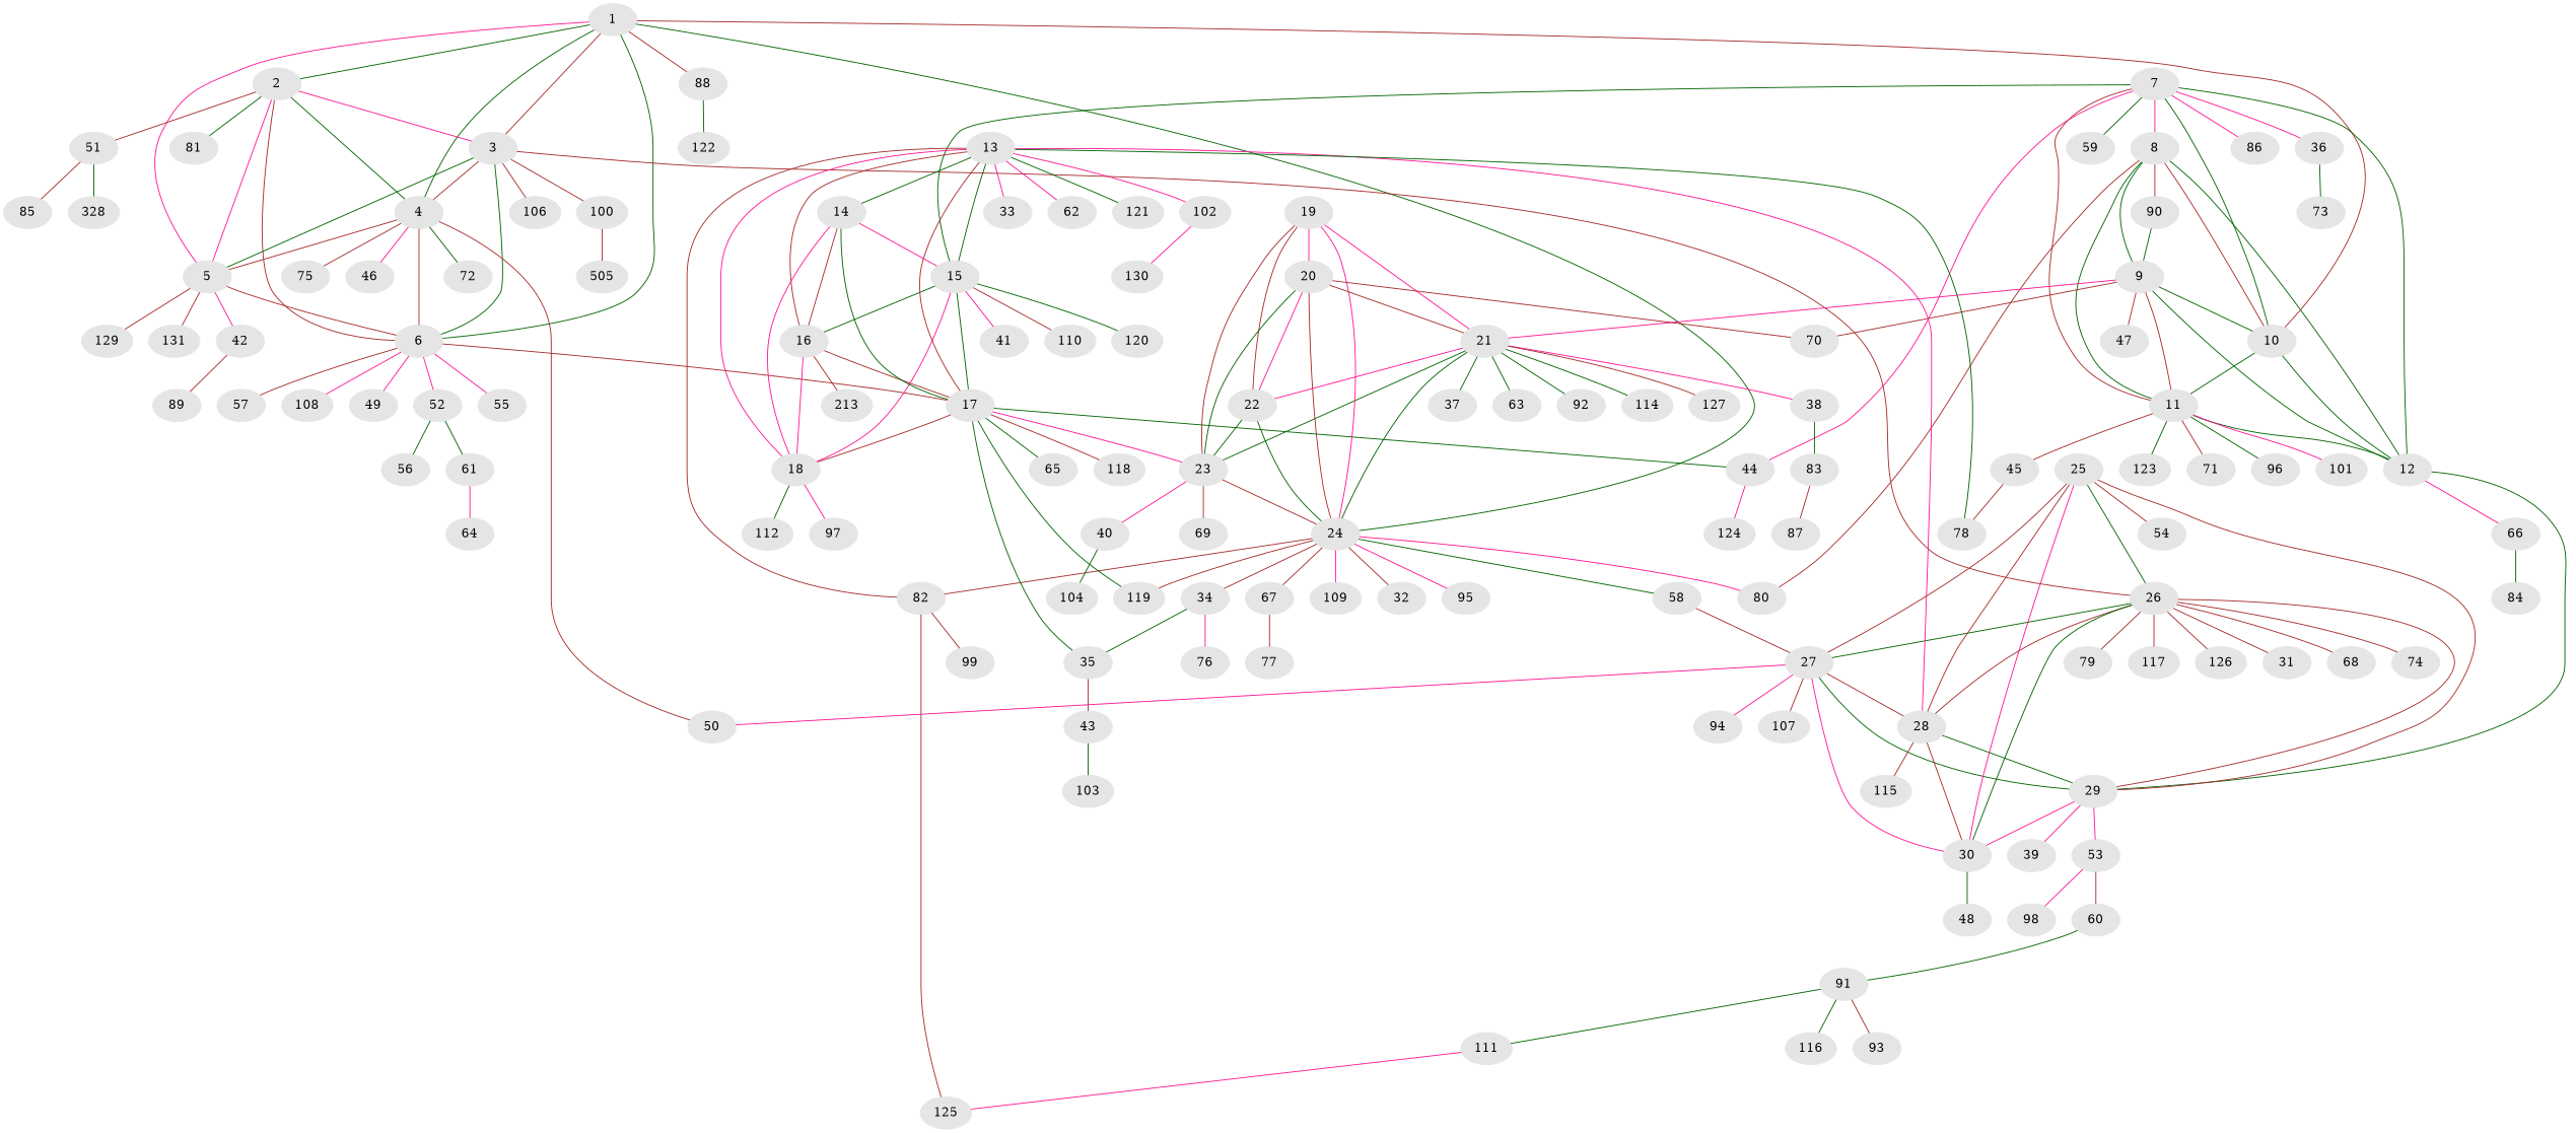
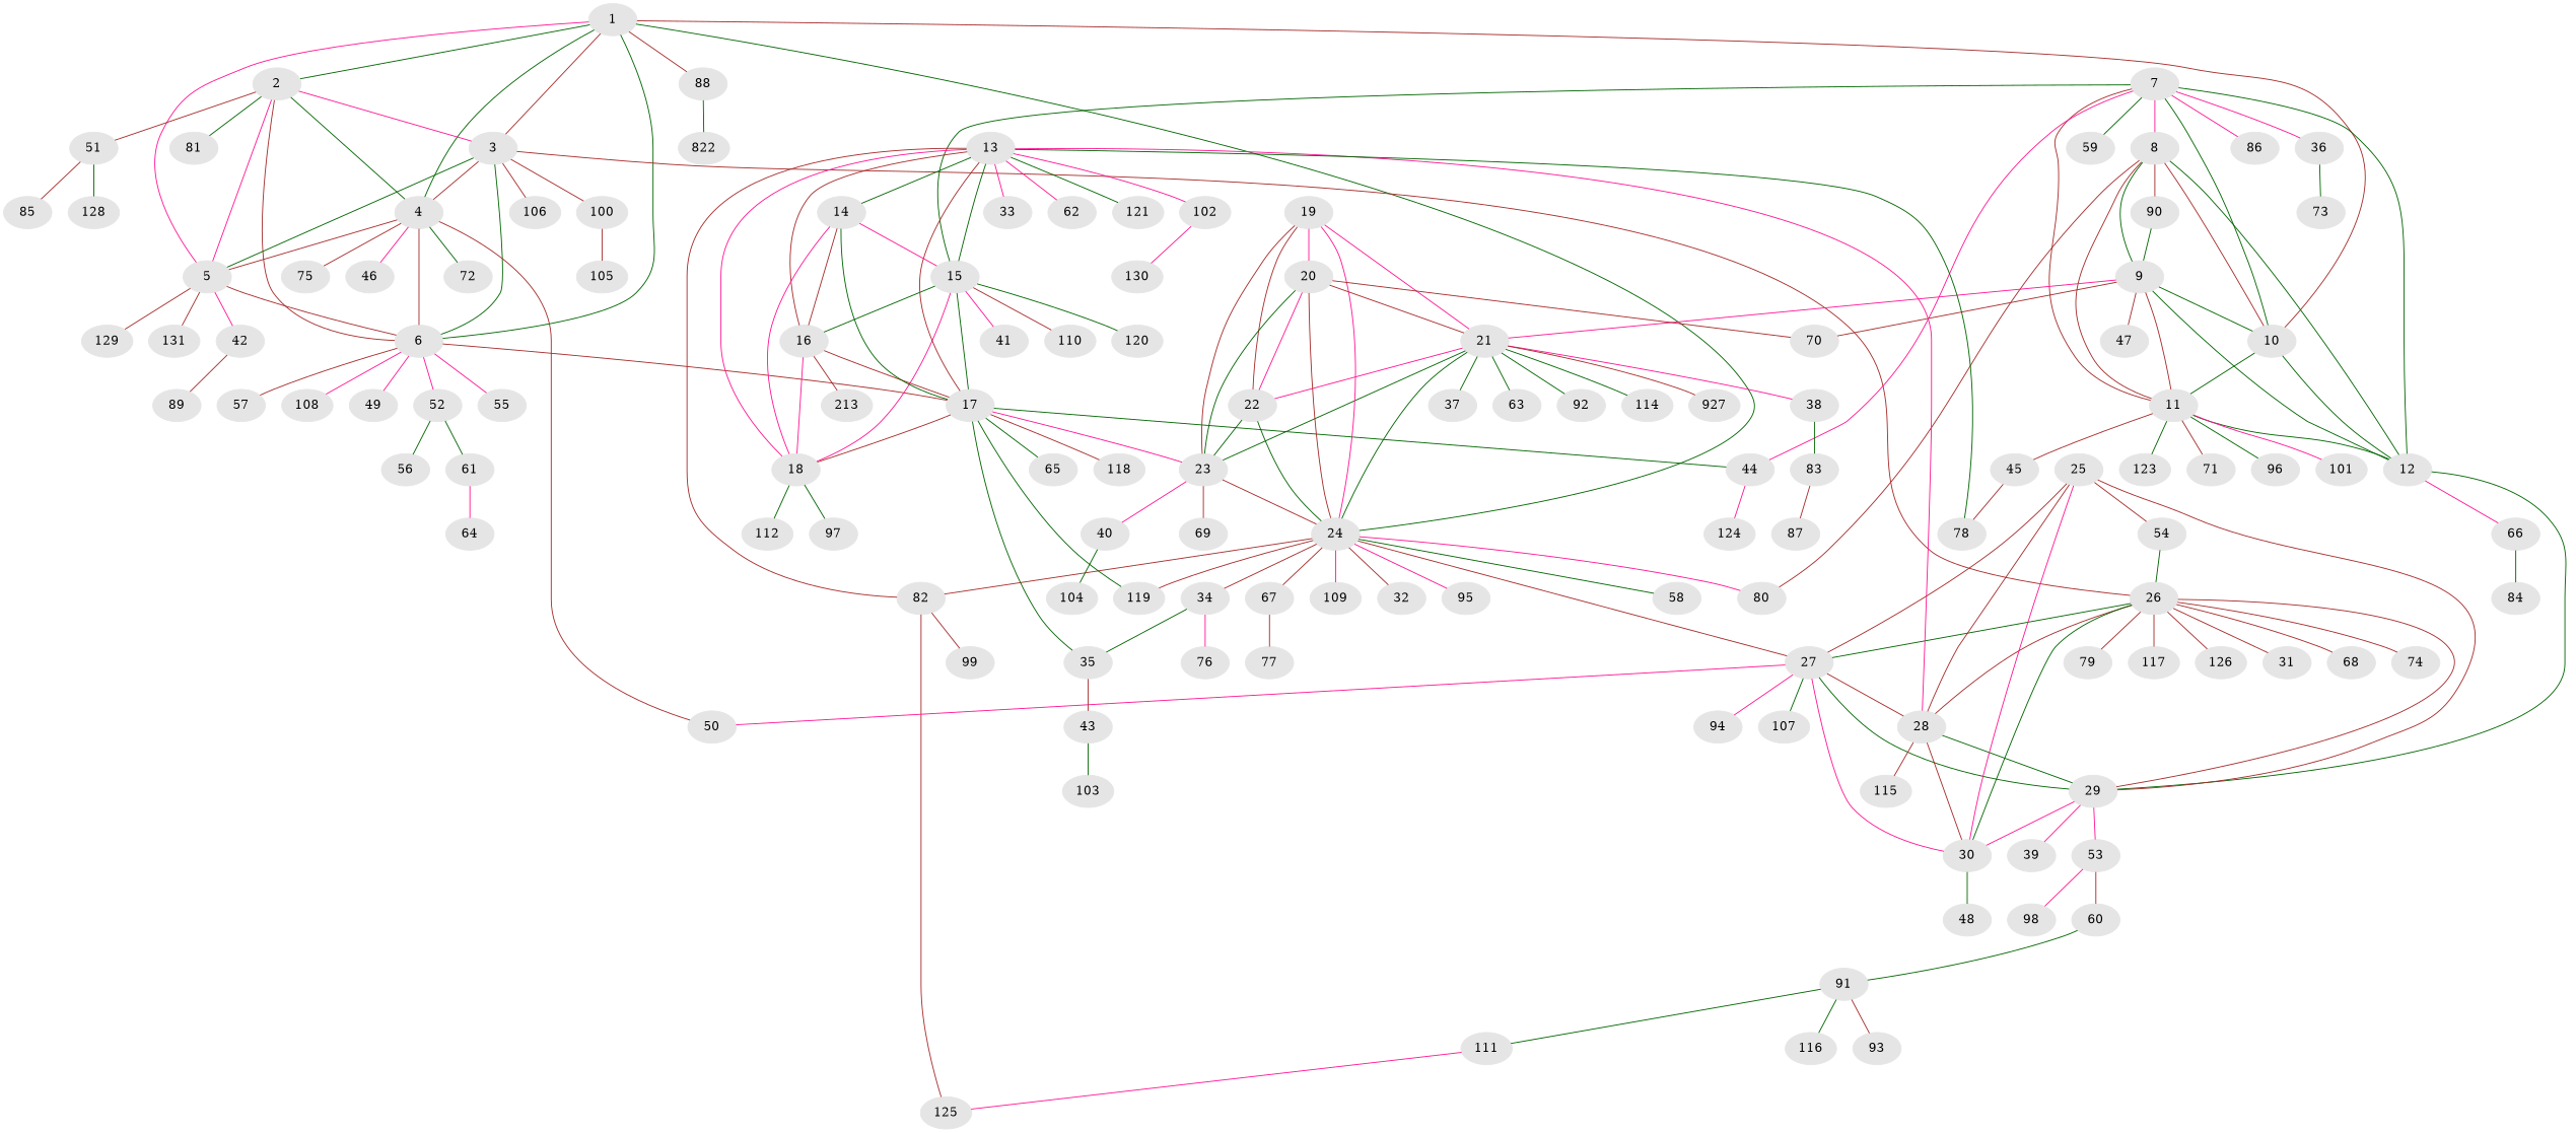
  graph {
    node [color=gray90 style=filled]
    edge [color=brown]
    1
    2
    3
    4
    5
    6
    10
    24
    88
    51
    81
    26
    100
    106
    46
    50
    72
    75
    42
    129
    131
    17
    49
    52
    55
    57
    108
    11
    12
    80
    82
    119
    27
    32
    34
    58
    67
    95
    109
-   122
+   122 [label=822]
    85
-   128 [label=328]
+   128
    29
    28
    30
    31
    68
    74
    79
    117
    126
-   105 [label=505]
+   105
    89
    44
    18
    23
    35
    65
    118
    56
    61
    7
    8
    15
    36
    59
    86
    9
    90
    21
    47
    70
    45
    71
    96
    101
    123
    66
    16
    41
    110
    120
    73
    124
    22
    37
    38
    63
    92
    114
-   127
+   127 [label=927]
    78
    39
    53
    84
    13
    14
    33
    62
    102
    121
    n102 [label=213]
    97
    112
    115
    99
    125
    130
    40
    69
    43
    19
    20
    83
    104
    94
    107
    76
    77
    25
    54
    48
    60
    98
    103
    87
    64
    91
    93
    111
    116
    1 -- 2 [color=darkgreen]
    1 -- 3
    1 -- 4 [color=darkgreen]
    1 -- 5 [color=deeppink]
    1 -- 6 [color=darkgreen]
    1 -- 10
    1 -- 24 [color=darkgreen]
    1 -- 88
    2 -- 3 [color=deeppink]
    2 -- 4 [color=darkgreen]
    2 -- 5 [color=deeppink]
    2 -- 6
    2 -- 51
    2 -- 81 [color=darkgreen]
    3 -- 4
    3 -- 5 [color=darkgreen]
    3 -- 6 [color=darkgreen]
    3 -- 26
    3 -- 100
    3 -- 106
    4 -- 5
    4 -- 6
    4 -- 46 [color=deeppink]
    4 -- 50
    4 -- 72 [color=darkgreen]
    4 -- 75
    5 -- 6
    5 -- 42 [color=deeppink]
    5 -- 129
    5 -- 131
    6 -- 17
    6 -- 49 [color=deeppink]
    6 -- 52 [color=deeppink]
    6 -- 55 [color=deeppink]
    6 -- 57
    6 -- 108 [color=deeppink]
    10 -- 11 [color=darkgreen]
    10 -- 12 [color=darkgreen]
    24 -- 80 [color=deeppink]
    24 -- 82
    24 -- 119
-   58 -- 27
+   24 -- 27
    24 -- 32
    24 -- 34
    24 -- 58 [color=darkgreen]
    24 -- 67
    24 -- 95 [color=deeppink]
    24 -- 109 [color=deeppink]
    88 -- 122 [color=darkgreen]
    51 -- 85
    51 -- 128 [color=darkgreen]
    26 -- 27 [color=darkgreen]
    26 -- 29
    26 -- 28
    26 -- 30 [color=darkgreen]
    26 -- 31
    26 -- 68
    26 -- 74
    26 -- 79
    26 -- 117
    26 -- 126
    100 -- 105
    42 -- 89
    17 -- 119 [color=darkgreen]
    17 -- 44 [color=darkgreen]
    17 -- 18
    17 -- 23 [color=deeppink]
    17 -- 35 [color=darkgreen]
    17 -- 65 [color=darkgreen]
    17 -- 118
    52 -- 56 [color=darkgreen]
    52 -- 61 [color=darkgreen]
    11 -- 12 [color=darkgreen]
    11 -- 45
    11 -- 71
    11 -- 96 [color=darkgreen]
    11 -- 101 [color=deeppink]
    11 -- 123 [color=darkgreen]
    12 -- 29 [color=darkgreen]
    12 -- 66 [color=deeppink]
    82 -- 99
    82 -- 125
    27 -- 50 [color=deeppink]
    27 -- 29 [color=darkgreen]
    27 -- 28
    27 -- 30 [color=deeppink]
    27 -- 94 [color=deeppink]
-   27 -- 107
+   27 -- 107 [color=darkgreen]
    34 -- 35 [color=darkgreen]
    34 -- 76 [color=deeppink]
    67 -- 77
    29 -- 30 [color=deeppink]
    29 -- 39 [color=deeppink]
    29 -- 53 [color=deeppink]
    28 -- 29 [color=darkgreen]
    28 -- 30
    28 -- 115
    30 -- 48 [color=darkgreen]
    44 -- 124 [color=deeppink]
-   18 -- 97 [color=deeppink]
+   18 -- 97 [color=darkgreen]
    18 -- 112 [color=darkgreen]
    23 -- 24
    23 -- 40 [color=deeppink]
    23 -- 69
    35 -- 43
    61 -- 64 [color=deeppink]
    7 -- 10 [color=darkgreen]
    7 -- 11
    7 -- 12 [color=darkgreen]
    7 -- 44 [color=deeppink]
    7 -- 8 [color=deeppink]
    7 -- 15 [color=darkgreen]
    7 -- 36 [color=deeppink]
    7 -- 59 [color=darkgreen]
    7 -- 86 [color=deeppink]
    8 -- 10
-   8 -- 11 [color=darkgreen]
+   8 -- 11
    8 -- 12 [color=darkgreen]
    8 -- 80
    8 -- 9 [color=darkgreen]
    8 -- 90
    15 -- 17 [color=darkgreen]
    15 -- 18 [color=deeppink]
    15 -- 16 [color=darkgreen]
    15 -- 41 [color=deeppink]
    15 -- 110
    15 -- 120 [color=darkgreen]
    36 -- 73 [color=darkgreen]
    9 -- 10 [color=darkgreen]
    9 -- 11
    9 -- 12 [color=darkgreen]
    9 -- 21 [color=deeppink]
    9 -- 47
    9 -- 70
    90 -- 9 [color=darkgreen]
    21 -- 24 [color=darkgreen]
    21 -- 23 [color=darkgreen]
    21 -- 22 [color=deeppink]
    21 -- 37 [color=darkgreen]
    21 -- 38 [color=deeppink]
    21 -- 63 [color=darkgreen]
    21 -- 92 [color=darkgreen]
    21 -- 114 [color=darkgreen]
    21 -- 127
    45 -- 78
    66 -- 84 [color=darkgreen]
    16 -- 17
    16 -- 18 [color=deeppink]
    16 -- n102
    22 -- 24 [color=darkgreen]
    22 -- 23 [color=darkgreen]
    38 -- 83 [color=darkgreen]
    53 -- 60
    53 -- 98 [color=deeppink]
    13 -- 17
    13 -- 82
    13 -- 28 [color=deeppink]
    13 -- 18 [color=deeppink]
    13 -- 15 [color=darkgreen]
    13 -- 16
    13 -- 78 [color=darkgreen]
    13 -- 14 [color=darkgreen]
    13 -- 33 [color=deeppink]
    13 -- 62 [color=deeppink]
    13 -- 102 [color=deeppink]
    13 -- 121 [color=darkgreen]
    14 -- 17 [color=darkgreen]
    14 -- 18 [color=deeppink]
    14 -- 15 [color=deeppink]
    14 -- 16
    102 -- 130 [color=deeppink]
    40 -- 104 [color=darkgreen]
    43 -- 103 [color=darkgreen]
    19 -- 24 [color=deeppink]
    19 -- 23
    19 -- 21 [color=deeppink]
    19 -- 22
    19 -- 20 [color=deeppink]
    20 -- 24
    20 -- 23 [color=darkgreen]
    20 -- 21
    20 -- 70
    20 -- 22 [color=deeppink]
    83 -- 87
-   25 -- 26 [color=darkgreen]
+   54 -- 26 [color=darkgreen]
    25 -- 27
    25 -- 29
    25 -- 28
    25 -- 30 [color=deeppink]
    25 -- 54
    60 -- 91 [color=darkgreen]
    91 -- 93
    91 -- 111 [color=darkgreen]
    91 -- 116 [color=darkgreen]
    111 -- 125 [color=deeppink]
  }
